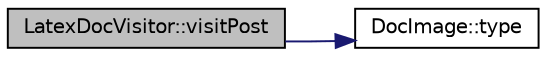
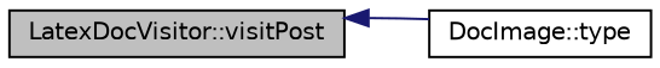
  digraph {
    rankdir=LR
    fontname="DejaVu Sans"
    node [color=black fontname="DejaVu Sans" fontsize=10 shape=record style=filled]
    n1 [fillcolor=grey75 fontcolor=black height=0.2 label="LatexDocVisitor::visitPost" width=0.4]
    n2 [fillcolor=white height=0.2 label="DocImage::type" width=0.4]
-   n1 -> n2 [color=midnightblue fontname="DejaVu Sans" fontsize=10 labelfontname=Helvetica labelfontsize=10 style=solid]
+   n2 -> n1 [color=midnightblue fontname="DejaVu Sans" fontsize=10 labelfontname=Helvetica labelfontsize=10 style=solid]
  }
